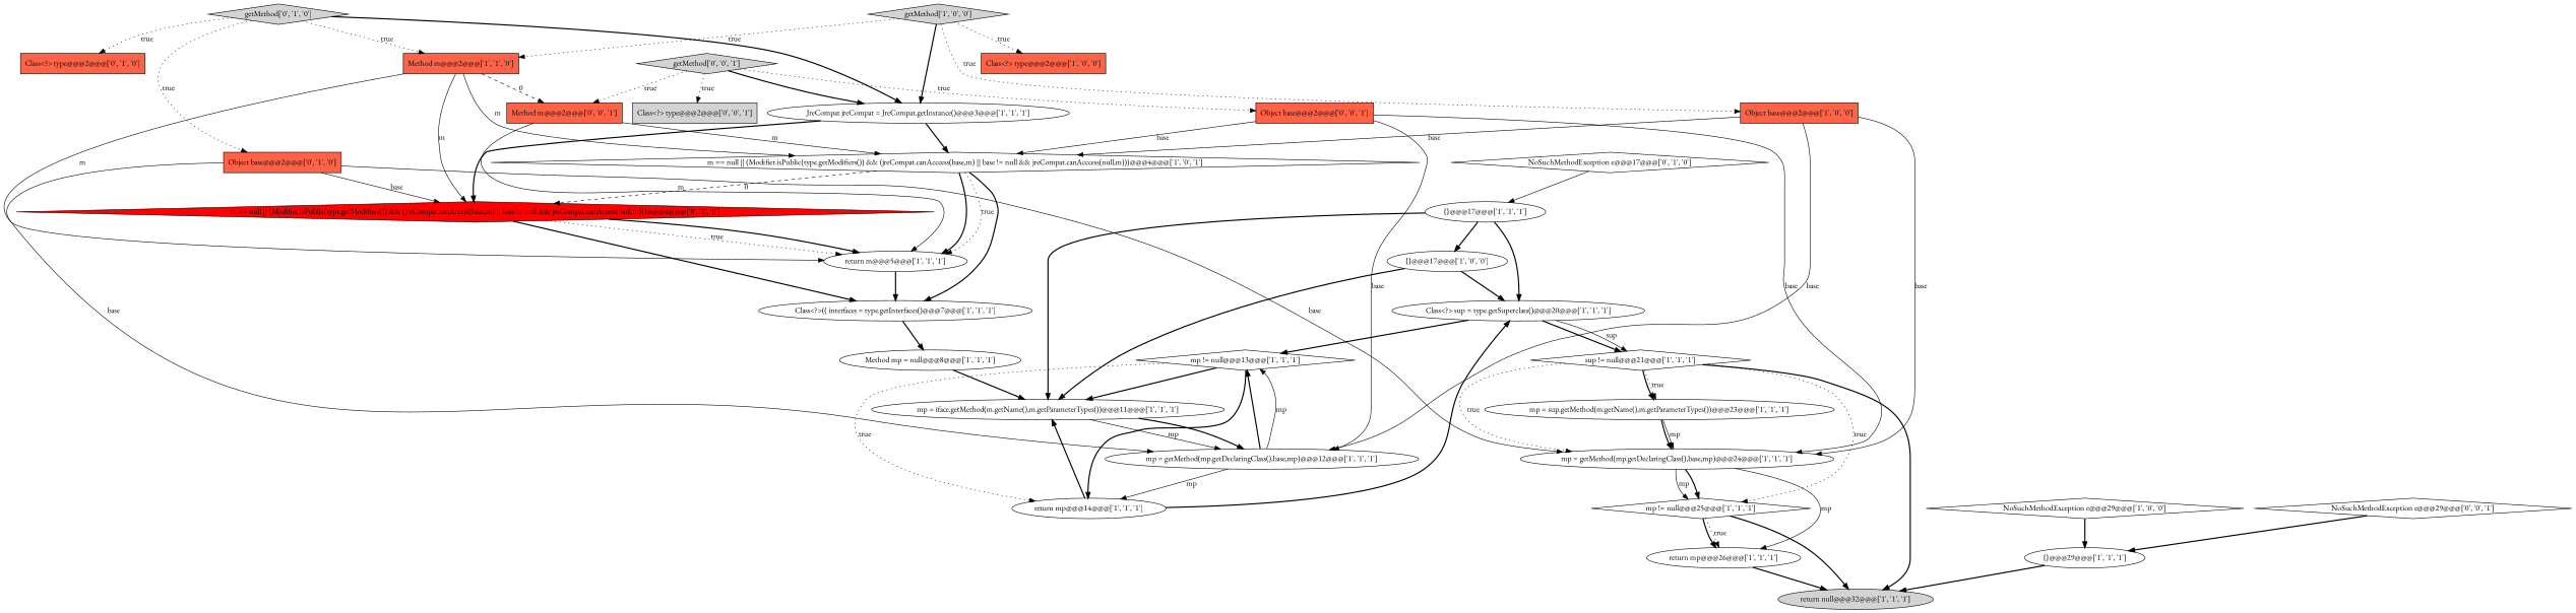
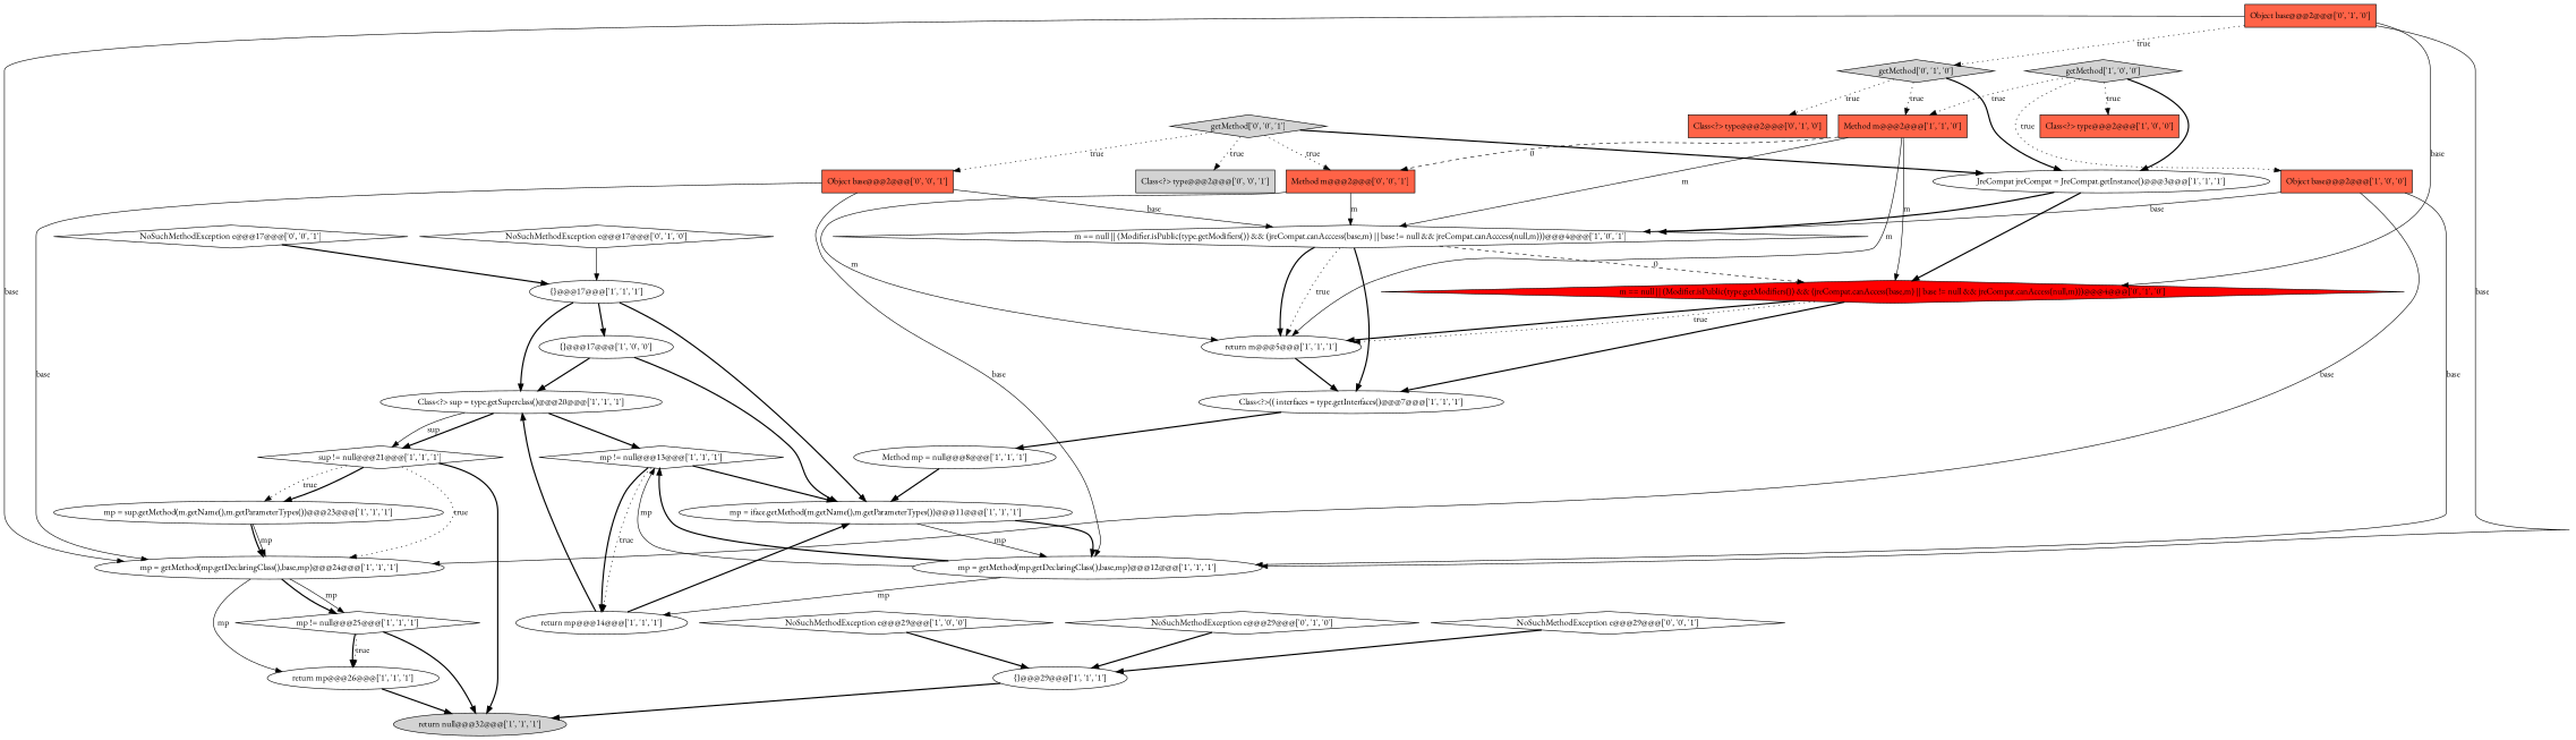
  digraph {
    fontname="EB Garamond"
    node [fillcolor=white fontname="EB Garamond" shape=ellipse style=filled]
    edge [fontname="EB Garamond" style=bold]
    n1 [label="mp = getMethod(mp.getDeclaringClass(),base,mp)@@@24@@@['1', '1', '1']"]
    n2 [label="return mp@@@26@@@['1', '1', '1']"]
    n3 [label="mp != null@@@25@@@['1', '1', '1']" shape=diamond]
    n4 [fillcolor=lightgray label="return null@@@32@@@['1', '1', '1']"]
    n5 [label="Method mp = null@@@8@@@['1', '1', '1']"]
    n6 [label="mp = iface.getMethod(m.getName(),m.getParameterTypes())@@@11@@@['1', '1', '1']"]
    n7 [label="mp = getMethod(mp.getDeclaringClass(),base,mp)@@@12@@@['1', '1', '1']"]
    n8 [label="return mp@@@14@@@['1', '1', '1']"]
    n9 [label="Class<?> sup = type.getSuperclass()@@@20@@@['1', '1', '1']"]
    n10 [label="sup != null@@@21@@@['1', '1', '1']" shape=diamond]
    n11 [label="mp != null@@@13@@@['1', '1', '1']" shape=diamond]
    n12 [label="{}@@@17@@@['1', '0', '0']"]
    n13 [label="NoSuchMethodException e@@@17@@@['0', '1', '0']" shape=diamond]
    n14 [label="{}@@@17@@@['1', '1', '1']"]
    n15 [label="mp = sup.getMethod(m.getName(),m.getParameterTypes())@@@23@@@['1', '1', '1']"]
    n16 [fillcolor=tomato label="Object base@@@2@@@['0', '0', '1']" shape=box]
    n17 [label="m == null || (Modifier.isPublic(type.getModifiers()) && (jreCompat.canAcccess(base,m) || base != null && jreCompat.canAcccess(null,m)))@@@4@@@['1', '0', '1']" shape=diamond]
    n18 [fillcolor=red label="m == null || (Modifier.isPublic(type.getModifiers()) && (jreCompat.canAccess(base,m) || base != null && jreCompat.canAccess(null,m)))@@@4@@@['0', '1', '0']" shape=diamond]
    n19 [label="return m@@@5@@@['1', '1', '1']"]
    n20 [label="Class<?>(( interfaces = type.getInterfaces()@@@7@@@['1', '1', '1']"]
    n21 [label="JreCompat jreCompat = JreCompat.getInstance()@@@3@@@['1', '1', '1']"]
    n22 [fillcolor=lightgray label="Class<?> type@@@2@@@['0', '0', '1']" shape=box]
    n23 [fillcolor=tomato label="Object base@@@2@@@['0', '1', '0']" shape=box]
    n24 [fillcolor=lightgray label="getMethod['0', '1', '0']" shape=diamond]
    n25 [fillcolor=tomato label="Method m@@@2@@@['1', '1', '0']" shape=box]
    n26 [fillcolor=tomato label="Class<?> type@@@2@@@['0', '1', '0']" shape=box]
    n27 [fillcolor=tomato label="Method m@@@2@@@['0', '0', '1']" shape=box]
    n28 [fillcolor=lightgray label="getMethod['1', '0', '0']" shape=diamond]
    n29 [fillcolor=tomato label="Class<?> type@@@2@@@['1', '0', '0']" shape=box]
    n30 [fillcolor=tomato label="Object base@@@2@@@['1', '0', '0']" shape=box]
    n31 [label="NoSuchMethodException e@@@29@@@['1', '0', '0']" shape=diamond]
    n32 [label="{}@@@29@@@['1', '1', '1']"]
    n33 [fillcolor=lightgray label="getMethod['0', '0', '1']" shape=diamond]
+   n34 [label="NoSuchMethodException e@@@29@@@['0', '1', '0']" shape=diamond]
+   n35 [label="NoSuchMethodException e@@@17@@@['0', '0', '1']" shape=diamond]
    n36 [label="NoSuchMethodException e@@@29@@@['0', '0', '1']" shape=diamond]
    n1 -> n2 [label=mp style=solid]
    n1 -> n3
    n1 -> n3 [label=mp style=solid]
    n2 -> n4
    n3 -> n2 [label=true style=dotted]
    n3 -> n2
    n3 -> n4
    n5 -> n6
    n6 -> n7
    n6 -> n7 [label=mp style=solid]
    n7 -> n8 [label=mp style=solid]
    n7 -> n11 [label=mp style=solid]
    n7 -> n11
    n8 -> n6
    n8 -> n9
    n9 -> n10
    n9 -> n10 [label=sup style=solid]
    n9 -> n11
    n10 -> n1 [label=true style=dotted]
-   n10 -> n3 [label=true style=dotted]
    n10 -> n4
    n10 -> n15 [label=true style=dotted]
    n10 -> n15
    n11 -> n6
    n11 -> n8 [label=true style=dotted]
    n11 -> n8
    n12 -> n6
    n12 -> n9
    n13 -> n14 [style=solid]
    n14 -> n6
    n14 -> n9
    n14 -> n12
    n15 -> n1
    n15 -> n1 [label=mp style=solid]
    n16 -> n1 [label=base style=solid]
    n16 -> n7 [label=base style=solid]
    n16 -> n17 [label=base style=solid]
    n17 -> n18 [label=0 style=dashed]
    n17 -> n19
    n17 -> n19 [label=true style=dotted]
    n17 -> n20
    n18 -> n19
    n18 -> n19 [label=true style=dotted]
    n18 -> n20
    n19 -> n20
    n20 -> n5
    n21 -> n17
    n21 -> n18
    n23 -> n1 [label=base style=solid]
    n23 -> n7 [label=base style=solid]
    n23 -> n18 [label=base style=solid]
    n24 -> n21
-   n24 -> n23 [label=true style=dotted]
+   n23 -> n24 [label=true style=dotted]
    n24 -> n25 [label=true style=dotted]
    n24 -> n26 [label=true style=dotted]
    n25 -> n17 [label=m style=solid]
    n25 -> n18 [label=m style=solid]
    n25 -> n19 [label=m style=solid]
    n25 -> n27 [label=0 style=dashed]
    n27 -> n17 [label=m style=solid]
    n27 -> n19 [label=m style=solid]
    n28 -> n21
    n28 -> n25 [label=true style=dotted]
    n28 -> n29 [label=true style=dotted]
    n28 -> n30 [label=true style=dotted]
    n30 -> n1 [label=base style=solid]
    n30 -> n7 [label=base style=solid]
    n30 -> n17 [label=base style=solid]
    n31 -> n32
    n32 -> n4
    n33 -> n16 [label=true style=dotted]
    n33 -> n21
    n33 -> n22 [label=true style=dotted]
    n33 -> n27 [label=true style=dotted]
+   n34 -> n32
+   n35 -> n14
    n36 -> n32
  }
